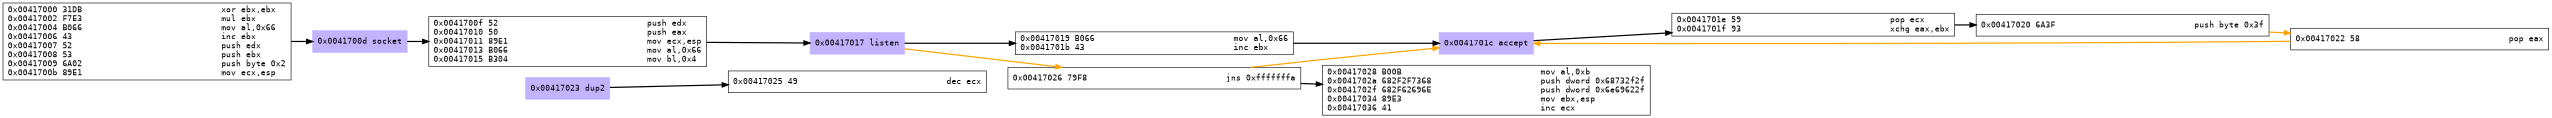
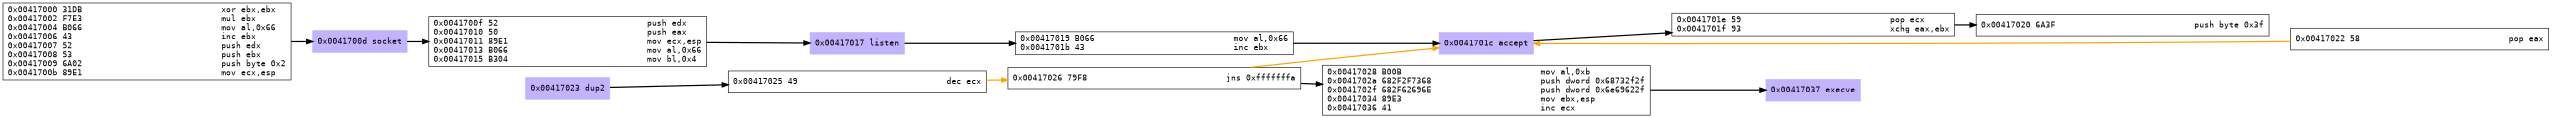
  digraph {
    fontname="DejaVu Sans Mono"
    rankdir=LR
    node [fontname="DejaVu Sans Mono" labeljust=r shape=box]
    edge [fontname="DejaVu Sans Mono" style=bold]
    n1 [label="0x00417000 31DB                            xor ebx,ebx\l0x00417002 F7E3                            mul ebx\l0x00417004 B066                            mov al,0x66\l0x00417006 43                              inc ebx\l0x00417007 52                              push edx\l0x00417008 53                              push ebx\l0x00417009 6A02                            push byte 0x2\l0x0041700b 89E1                            mov ecx,esp\l"]
    n2 [color=".7 .3 1.0" label="0x0041700d socket\l" style=filled]
    n3 [label="0x0041700f 52                              push edx\l0x00417010 50                              push eax\l0x00417011 89E1                            mov ecx,esp\l0x00417013 B066                            mov al,0x66\l0x00417015 B304                            mov bl,0x4\l"]
    n4 [color=".7 .3 1.0" label="0x00417017 listen\l" style=filled]
    n5 [label="0x00417019 B066                            mov al,0x66\l0x0041701b 43                              inc ebx\l"]
    n6 [color=".7 .3 1.0" label="0x0041701c accept\l" style=filled]
    n7 [label="0x0041701e 59                              pop ecx\l0x0041701f 93                              xchg eax,ebx\l"]
    n8 [label="0x00417020 6A3F                            push byte 0x3f\l"]
    n9 [label="0x00417022 58                              pop eax\l"]
    n10 [color=".7 .3 1.0" label="0x00417023 dup2\l" style=filled]
    n11 [label="0x00417025 49                              dec ecx\l"]
    n12 [label="0x00417026 79F8                            jns 0xfffffffa\l"]
    n13 [label="0x00417028 B00B                            mov al,0xb\l0x0041702a 682F2F7368                      push dword 0x68732f2f\l0x0041702f 682F62696E                      push dword 0x6e69622f\l0x00417034 89E3                            mov ebx,esp\l0x00417036 41                              inc ecx\l"]
+   n14 [color=".7 .3 1.0" label="0x00417037 execve\l" style=filled]
    n1 -> n2
    n2 -> n3
    n3 -> n4
    n4 -> n5
    n5 -> n6
    n6 -> n7
    n7 -> n8
-   n8 -> n9 [color=orange]
    n9 -> n6 [color=orange]
    n10 -> n11 [color=black]
-   n4 -> n12 [color=orange]
+   n11 -> n12 [color=orange]
    n12 -> n6 [color=orange]
    n12 -> n13
+   n13 -> n14
  }
